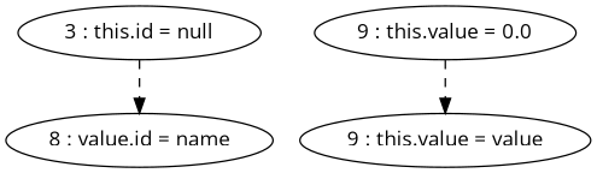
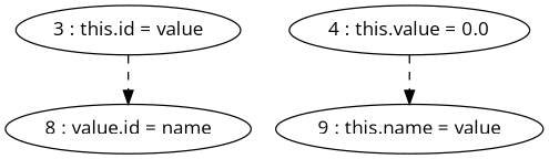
  digraph {
    fontname="Open Sans"
    node [fontname="Open Sans"]
    edge [fontname="Open Sans" style=dashed]
    n1 [label="8 : value.id = name"]
-   "3 : this.id = null"
-   "4 : this.value = 0.0" [label="9 : this.value = 0.0"]
-   "9 : this.value = value"
+   "3 : this.id = null" [label="3 : this.id = value"]
+   "4 : this.value = 0.0"
+   "9 : this.value = value" [label="9 : this.name = value"]
    "3 : this.id = null" -> n1
    "4 : this.value = 0.0" -> "9 : this.value = value"
  }
